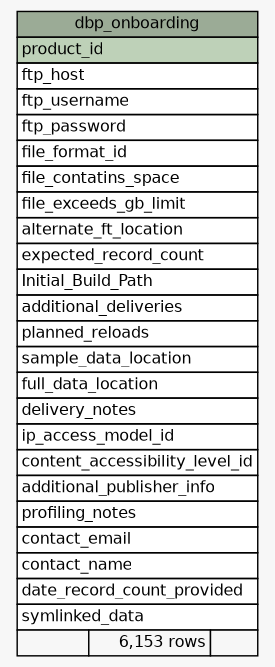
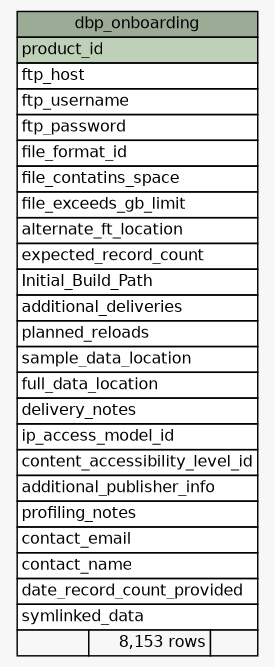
  digraph {
    bgcolor="#f7f7f7"
    fontname=Helvetica
    fontsize=11
    nodesep=0.18
    rankdir=TB
    ranksep=0.46
-   n1 [fontname=Helvetica fontsize=11 label=<     <TABLE BORDER="0" CELLBORDER="1" CELLSPACING="0" BGCOLOR="#ffffff">       <TR><TD COLSPAN="3" BGCOLOR="#9bab96" ALIGN="CENTER">dbp_onboarding</TD></TR>       <TR><TD PORT="product_id" COLSPAN="3" BGCOLOR="#bed1b8" ALIGN="LEFT">product_id</TD></TR>       <TR><TD PORT="ftp_host" COLSPAN="3" ALIGN="LEFT">ftp_host</TD></TR>       <TR><TD PORT="ftp_username" COLSPAN="3" ALIGN="LEFT">ftp_username</TD></TR>       <TR><TD PORT="ftp_password" COLSPAN="3" ALIGN="LEFT">ftp_password</TD></TR>       <TR><TD PORT="file_format_id" COLSPAN="3" ALIGN="LEFT">file_format_id</TD></TR>       <TR><TD PORT="file_contatins_space" COLSPAN="3" ALIGN="LEFT">file_contatins_space</TD></TR>       <TR><TD PORT="file_exceeds_gb_limit" COLSPAN="3" ALIGN="LEFT">file_exceeds_gb_limit</TD></TR>       <TR><TD PORT="alternate_ft_location" COLSPAN="3" ALIGN="LEFT">alternate_ft_location</TD></TR>       <TR><TD PORT="expected_record_count" COLSPAN="3" ALIGN="LEFT">expected_record_count</TD></TR>       <TR><TD PORT="Initial_Build_Path" COLSPAN="3" ALIGN="LEFT">Initial_Build_Path</TD></TR>       <TR><TD PORT="additional_deliveries" COLSPAN="3" ALIGN="LEFT">additional_deliveries</TD></TR>       <TR><TD PORT="planned_reloads" COLSPAN="3" ALIGN="LEFT">planned_reloads</TD></TR>       <TR><TD PORT="sample_data_location" COLSPAN="3" ALIGN="LEFT">sample_data_location</TD></TR>       <TR><TD PORT="full_data_location" COLSPAN="3" ALIGN="LEFT">full_data_location</TD></TR>       <TR><TD PORT="delivery_notes" COLSPAN="3" ALIGN="LEFT">delivery_notes</TD></TR>       <TR><TD PORT="ip_access_model_id" COLSPAN="3" ALIGN="LEFT">ip_access_model_id</TD></TR>       <TR><TD PORT="content_accessibility_level_id" COLSPAN="3" ALIGN="LEFT">content_accessibility_level_id</TD></TR>       <TR><TD PORT="additional_publisher_info" COLSPAN="3" ALIGN="LEFT">additional_publisher_info</TD></TR>       <TR><TD PORT="profiling_notes" COLSPAN="3" ALIGN="LEFT">profiling_notes</TD></TR>       <TR><TD PORT="contact_email" COLSPAN="3" ALIGN="LEFT">contact_email</TD></TR>       <TR><TD PORT="contact_name" COLSPAN="3" ALIGN="LEFT">contact_name</TD></TR>       <TR><TD PORT="date_record_count_provided" COLSPAN="3" ALIGN="LEFT">date_record_count_provided</TD></TR>       <TR><TD PORT="symlinked_data" COLSPAN="3" ALIGN="LEFT">symlinked_data</TD></TR>       <TR><TD ALIGN="LEFT" BGCOLOR="#f7f7f7">  </TD><TD ALIGN="RIGHT" BGCOLOR="#f7f7f7">6,153 rows</TD><TD ALIGN="RIGHT" BGCOLOR="#f7f7f7">  </TD></TR>     </TABLE>> shape=plaintext]
+   n1 [fontname=Helvetica fontsize=11 label=<     <TABLE BORDER="0" CELLBORDER="1" CELLSPACING="0" BGCOLOR="#ffffff">       <TR><TD COLSPAN="3" BGCOLOR="#9bab96" ALIGN="CENTER">dbp_onboarding</TD></TR>       <TR><TD PORT="product_id" COLSPAN="3" BGCOLOR="#bed1b8" ALIGN="LEFT">product_id</TD></TR>       <TR><TD PORT="ftp_host" COLSPAN="3" ALIGN="LEFT">ftp_host</TD></TR>       <TR><TD PORT="ftp_username" COLSPAN="3" ALIGN="LEFT">ftp_username</TD></TR>       <TR><TD PORT="ftp_password" COLSPAN="3" ALIGN="LEFT">ftp_password</TD></TR>       <TR><TD PORT="file_format_id" COLSPAN="3" ALIGN="LEFT">file_format_id</TD></TR>       <TR><TD PORT="file_contatins_space" COLSPAN="3" ALIGN="LEFT">file_contatins_space</TD></TR>       <TR><TD PORT="file_exceeds_gb_limit" COLSPAN="3" ALIGN="LEFT">file_exceeds_gb_limit</TD></TR>       <TR><TD PORT="alternate_ft_location" COLSPAN="3" ALIGN="LEFT">alternate_ft_location</TD></TR>       <TR><TD PORT="expected_record_count" COLSPAN="3" ALIGN="LEFT">expected_record_count</TD></TR>       <TR><TD PORT="Initial_Build_Path" COLSPAN="3" ALIGN="LEFT">Initial_Build_Path</TD></TR>       <TR><TD PORT="additional_deliveries" COLSPAN="3" ALIGN="LEFT">additional_deliveries</TD></TR>       <TR><TD PORT="planned_reloads" COLSPAN="3" ALIGN="LEFT">planned_reloads</TD></TR>       <TR><TD PORT="sample_data_location" COLSPAN="3" ALIGN="LEFT">sample_data_location</TD></TR>       <TR><TD PORT="full_data_location" COLSPAN="3" ALIGN="LEFT">full_data_location</TD></TR>       <TR><TD PORT="delivery_notes" COLSPAN="3" ALIGN="LEFT">delivery_notes</TD></TR>       <TR><TD PORT="ip_access_model_id" COLSPAN="3" ALIGN="LEFT">ip_access_model_id</TD></TR>       <TR><TD PORT="content_accessibility_level_id" COLSPAN="3" ALIGN="LEFT">content_accessibility_level_id</TD></TR>       <TR><TD PORT="additional_publisher_info" COLSPAN="3" ALIGN="LEFT">additional_publisher_info</TD></TR>       <TR><TD PORT="profiling_notes" COLSPAN="3" ALIGN="LEFT">profiling_notes</TD></TR>       <TR><TD PORT="contact_email" COLSPAN="3" ALIGN="LEFT">contact_email</TD></TR>       <TR><TD PORT="contact_name" COLSPAN="3" ALIGN="LEFT">contact_name</TD></TR>       <TR><TD PORT="date_record_count_provided" COLSPAN="3" ALIGN="LEFT">date_record_count_provided</TD></TR>       <TR><TD PORT="symlinked_data" COLSPAN="3" ALIGN="LEFT">symlinked_data</TD></TR>       <TR><TD ALIGN="LEFT" BGCOLOR="#f7f7f7">  </TD><TD ALIGN="RIGHT" BGCOLOR="#f7f7f7">8,153 rows</TD><TD ALIGN="RIGHT" BGCOLOR="#f7f7f7">  </TD></TR>     </TABLE>> shape=plaintext]
  }
